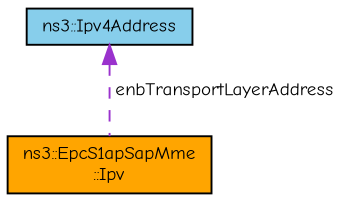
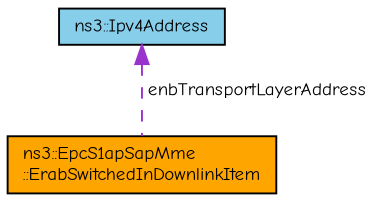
  digraph {
    fontname="Comic Neue"
    node [color=black fontname="Comic Neue" fontsize=10 shape=record style=filled]
-   n1 [fillcolor=orange fontcolor=black height=0.2 label="ns3::EpcS1apSapMme\l::Ipv" width=0.4]
+   n1 [fillcolor=orange fontcolor=black height=0.2 label="ns3::EpcS1apSapMme\l::ErabSwitchedInDownlinkItem" width=0.4]
    n2 [fillcolor=skyblue height=0.2 label="ns3::Ipv4Address" width=0.4]
    n2 -> n1 [color=darkorchid3 dir=back fontname="Comic Neue" fontsize=10 label=" enbTransportLayerAddress" labelfontname=Helvetica labelfontsize=10 style=dashed]
  }
